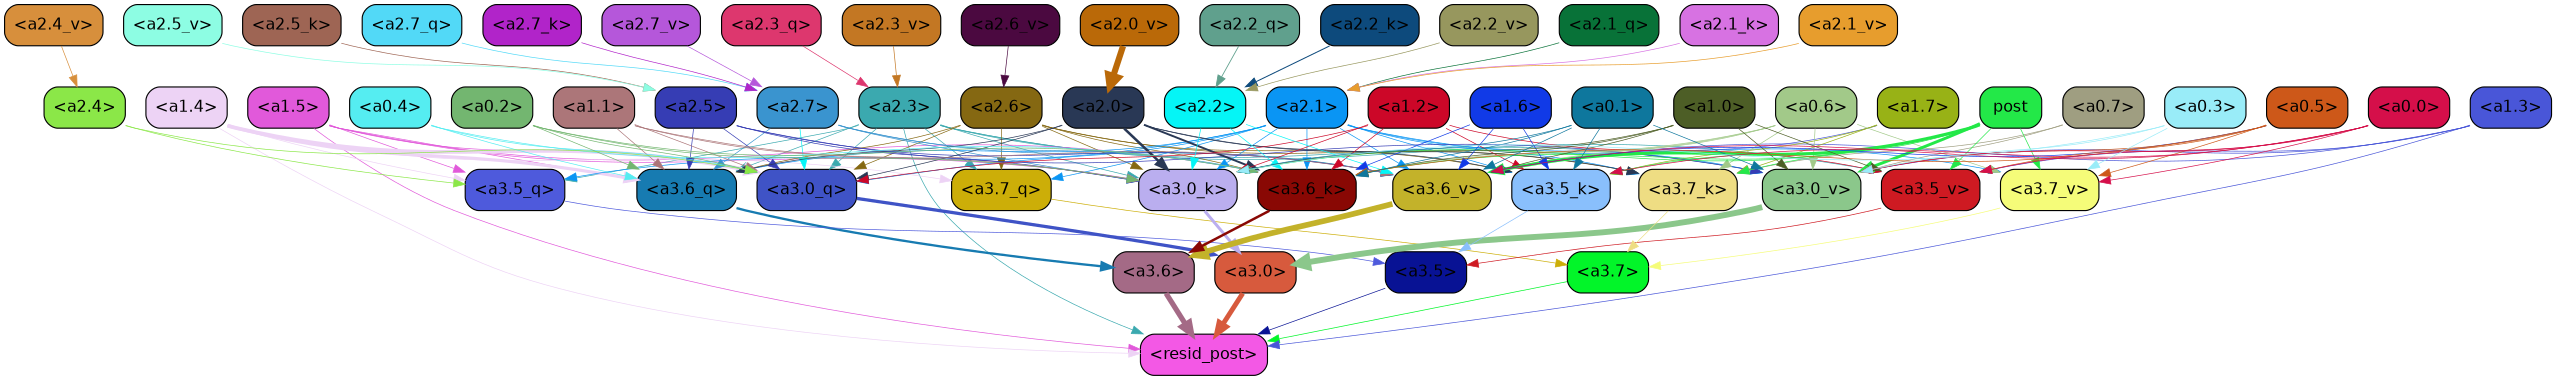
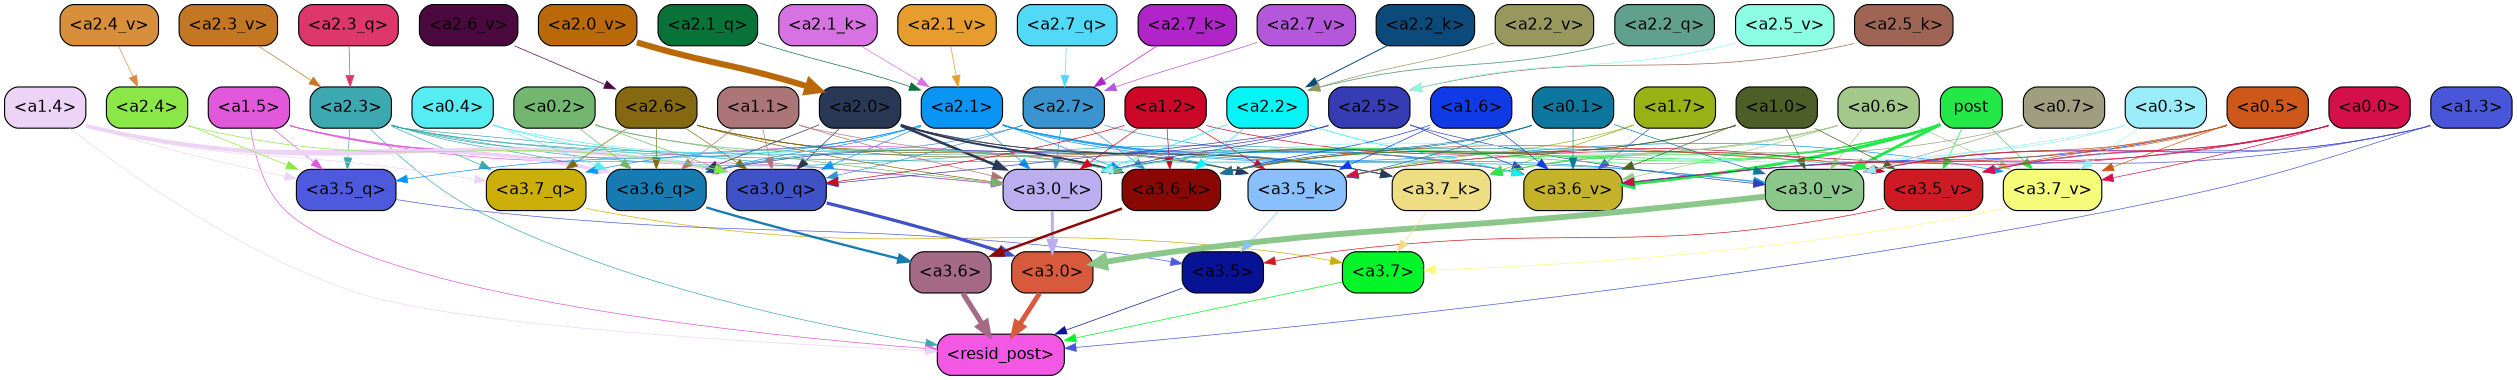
  strict digraph {
    splines=true
    node [color=black fontname=Helvetica shape=box style="filled, rounded"]
    edge [color="#0a95f4" penwidth=0.6]
    "<a3.7>" [fillcolor="#02f529"]
    "<resid_post>" [fillcolor="#f358e5"]
    "<a3.6>" [fillcolor="#a46a86"]
    "<a3.5>" [fillcolor="#081294"]
    "<a3.0>" [fillcolor="#d75a3d"]
    "<a2.3>" [fillcolor="#3ba9af"]
    "<a3.7_q>" [fillcolor="#ccae08"]
    "<a3.6_q>" [fillcolor="#177bb1"]
    "<a3.5_q>" [fillcolor="#4e5adc"]
    "<a3.0_q>" [fillcolor="#3f53c6"]
    "<a3.0_k>" [fillcolor="#baaeef"]
    "<a3.6_v>" [fillcolor="#c3b22a"]
    "<a3.5_v>" [fillcolor="#ce1a22"]
    "<a3.0_v>" [fillcolor="#8bc78b"]
    "<a1.5>" [fillcolor="#e159da"]
    "<a3.6_k>" [fillcolor="#890804"]
    "<a1.4>" [fillcolor="#edd3f5"]
    "<a1.3>" [fillcolor="#4956d8"]
    "<a3.7_k>" [fillcolor="#eedd83"]
    "<a3.5_k>" [fillcolor="#89bffc"]
    "<a3.7_v>" [fillcolor="#f5fc79"]
    "<a2.6>" [fillcolor="#856812"]
    "<a2.1>" [fillcolor="#0a95f4"]
    "<a2.7>" [fillcolor="#3a94cf"]
    "<a2.5>" [fillcolor="#363db4"]
    "<a2.0>" [fillcolor="#293855"]
    "<a1.1>" [fillcolor="#ac7679"]
    "<a0.4>" [fillcolor="#55edf1"]
    "<a0.2>" [fillcolor="#73b670"]
    "<a2.4>" [fillcolor="#8be748"]
    "<a1.2>" [fillcolor="#cc0728"]
    "<a1.7>" [fillcolor="#98b216"]
    "<a0.7>" [fillcolor="#9f9e81"]
    "<a0.6>" [fillcolor="#a2c989"]
    n35 [fillcolor="#23e848" label=post]
    "<a2.2>" [fillcolor="#05f5f6"]
    "<a1.6>" [fillcolor="#113ae7"]
    "<a1.0>" [fillcolor="#4d5e26"]
    "<a0.5>" [fillcolor="#cd5819"]
    "<a0.1>" [fillcolor="#0e779d"]
    "<a0.0>" [fillcolor="#d50f4a"]
    "<a0.3>" [fillcolor="#99ecf8"]
    "<a2.7_q>" [fillcolor="#52d9f7"]
    "<a2.3_q>" [fillcolor="#dd376e"]
    "<a2.2_q>" [fillcolor="#60a08d"]
    "<a2.1_q>" [fillcolor="#087238"]
    "<a2.7_k>" [fillcolor="#b124c9"]
    "<a2.5_k>" [fillcolor="#9e6554"]
    "<a2.2_k>" [fillcolor="#0d4a7c"]
    "<a2.1_k>" [fillcolor="#d772e2"]
    "<a2.7_v>" [fillcolor="#b557da"]
    "<a2.6_v>" [fillcolor="#4b0940"]
    "<a2.5_v>" [fillcolor="#8dfde3"]
    "<a2.4_v>" [fillcolor="#d78f3c"]
    "<a2.3_v>" [fillcolor="#c37723"]
    "<a2.2_v>" [fillcolor="#97975e"]
    "<a2.1_v>" [fillcolor="#e79d2d"]
    "<a2.0_v>" [fillcolor="#ba6908"]
    "<a3.7>" -> "<resid_post>" [color="#02f529" penwidth=0.6239100098609924]
    "<a3.6>" -> "<resid_post>" [color="#a46a86" penwidth=4.569062113761902]
    "<a3.5>" -> "<resid_post>" [color="#081294"]
    "<a3.0>" -> "<resid_post>" [color="#d75a3d" penwidth=4.283544182777405]
    "<a2.3>" -> "<resid_post>" [color="#3ba9af"]
    "<a2.3>" -> "<a3.7_q>" [color="#3ba9af"]
    "<a2.3>" -> "<a3.6_q>" [color="#3ba9af"]
    "<a2.3>" -> "<a3.5_q>" [color="#3ba9af"]
    "<a2.3>" -> "<a3.0_q>" [color="#3ba9af"]
    "<a2.3>" -> "<a3.0_k>" [color="#3ba9af"]
    "<a2.3>" -> "<a3.6_v>" [color="#3ba9af"]
    "<a2.3>" -> "<a3.5_v>" [color="#3ba9af"]
    "<a2.3>" -> "<a3.0_v>" [color="#3ba9af"]
    "<a3.7_q>" -> "<a3.7>" [color="#ccae08"]
    "<a3.6_q>" -> "<a3.6>" [color="#177bb1" penwidth=2.0344843566417694]
    "<a3.5_q>" -> "<a3.5>" [color="#4e5adc"]
    "<a3.0_q>" -> "<a3.0>" [color="#3f53c6" penwidth=2.863015294075012]
    "<a3.0_k>" -> "<a3.0>" [color="#baaeef" penwidth=2.6323853135108948]
-   "<a3.6_v>" -> "<a3.6>" [color="#c3b22a" penwidth=4.972373723983765]
    "<a3.5_v>" -> "<a3.5>" [color="#ce1a22"]
    "<a3.0_v>" -> "<a3.0>" [color="#8bc78b" penwidth=5.1638524532318115]
    "<a1.5>" -> "<resid_post>" [color="#e159da"]
    "<a1.5>" -> "<a3.6_q>" [color="#e159da"]
    "<a1.5>" -> "<a3.5_q>" [color="#e159da"]
    "<a1.5>" -> "<a3.0_q>" [color="#e159da"]
    "<a1.5>" -> "<a3.0_k>" [color="#e159da"]
    "<a1.5>" -> "<a3.6_k>" [color="#e159da"]
    "<a3.6_k>" -> "<a3.6>" [color="#890804" penwidth=2.1770318150520325]
    "<a1.4>" -> "<resid_post>" [color="#edd3f5"]
    "<a1.4>" -> "<a3.7_q>" [color="#edd3f5"]
    "<a1.4>" -> "<a3.6_q>" [color="#edd3f5" penwidth=2.7536282539367676]
    "<a1.4>" -> "<a3.5_q>" [color="#edd3f5"]
    "<a1.4>" -> "<a3.0_q>" [color="#edd3f5" penwidth=3.3369133472442627]
    "<a1.3>" -> "<resid_post>" [color="#4956d8"]
    "<a1.3>" -> "<a3.6_v>" [color="#4956d8"]
    "<a1.3>" -> "<a3.5_v>" [color="#4956d8"]
    "<a1.3>" -> "<a3.0_v>" [color="#4956d8"]
    "<a3.7_k>" -> "<a3.7>" [color="#eedd83"]
    "<a3.5_k>" -> "<a3.5>" [color="#89bffc"]
    "<a3.7_v>" -> "<a3.7>" [color="#f5fc79"]
    "<a2.6>" -> "<a3.7_q>" [color="#856812"]
    "<a2.6>" -> "<a3.6_q>" [color="#856812"]
    "<a2.6>" -> "<a3.0_q>" [color="#856812"]
    "<a2.6>" -> "<a3.0_k>" [color="#856812"]
    "<a2.6>" -> "<a3.6_k>" [color="#856812"]
    "<a2.6>" -> "<a3.7_k>" [color="#856812"]
    "<a2.6>" -> "<a3.5_k>" [color="#856812"]
    "<a2.1>" -> "<a3.7_q>"
    "<a2.1>" -> "<a3.6_q>"
    "<a2.1>" -> "<a3.5_q>"
    "<a2.1>" -> "<a3.0_q>"
    "<a2.1>" -> "<a3.0_k>"
    "<a2.1>" -> "<a3.6_v>"
    "<a2.1>" -> "<a3.0_v>"
    "<a2.1>" -> "<a3.6_k>"
    "<a2.1>" -> "<a3.7_k>"
    "<a2.1>" -> "<a3.5_k>"
    "<a2.1>" -> "<a3.7_v>"
    "<a2.7>" -> "<a3.6_q>" [color="#3a94cf"]
-   "<a2.7>" -> "<a3.0_q>" [color="#05f5f6"]
+   "<a2.7>" -> "<a3.0_q>" [color="#3a94cf"]
    "<a2.7>" -> "<a3.0_k>" [color="#3a94cf"]
    "<a2.7>" -> "<a3.6_v>" [color="#3a94cf"]
    "<a2.7>" -> "<a3.6_k>" [color="#3a94cf"]
    "<a2.5>" -> "<a3.6_q>" [color="#363db4"]
    "<a2.5>" -> "<a3.0_q>" [color="#363db4"]
    "<a2.5>" -> "<a3.0_k>" [color="#363db4"]
    "<a2.5>" -> "<a3.6_v>" [color="#363db4"]
    "<a2.5>" -> "<a3.0_v>" [color="#363db4"]
    "<a2.0>" -> "<a3.6_q>" [color="#293855"]
    "<a2.0>" -> "<a3.0_q>" [color="#293855"]
    "<a2.0>" -> "<a3.0_k>" [color="#293855" penwidth=2.239806979894638]
    "<a2.0>" -> "<a3.6_k>" [color="#293855" penwidth=1.7047871947288513]
    "<a2.0>" -> "<a3.7_k>" [color="#293855"]
    "<a2.0>" -> "<a3.5_k>" [color="#293855"]
    "<a1.1>" -> "<a3.6_q>" [color="#ac7679"]
    "<a1.1>" -> "<a3.0_q>" [color="#ac7679"]
    "<a1.1>" -> "<a3.0_k>" [color="#ac7679"]
    "<a1.1>" -> "<a3.6_v>" [color="#ac7679"]
    "<a0.4>" -> "<a3.6_q>" [color="#55edf1"]
    "<a0.4>" -> "<a3.0_q>" [color="#55edf1"]
    "<a0.4>" -> "<a3.6_k>" [color="#55edf1"]
    "<a0.2>" -> "<a3.6_q>" [color="#73b670"]
    "<a0.2>" -> "<a3.0_q>" [color="#73b670"]
    "<a0.2>" -> "<a3.0_k>" [color="#73b670"]
    "<a0.2>" -> "<a3.6_k>" [color="#73b670"]
    "<a2.4>" -> "<a3.5_q>" [color="#8be748"]
    "<a2.4>" -> "<a3.0_q>" [color="#8be748"]
    "<a1.2>" -> "<a3.0_q>" [color="#cc0728"]
    "<a1.2>" -> "<a3.0_k>" [color="#cc0728"]
    "<a1.2>" -> "<a3.5_v>" [color="#cc0728"]
    "<a1.2>" -> "<a3.6_k>" [color="#cc0728"]
    "<a1.2>" -> "<a3.5_k>" [color="#cc0728"]
    "<a1.7>" -> "<a3.6_v>" [color="#4956d8"]
    "<a1.7>" -> "<a3.7_k>" [color="#98b216"]
    "<a1.7>" -> "<a3.5_k>" [color="#98b216"]
    "<a0.7>" -> "<a3.0_v>" [color="#9f9e81"]
    "<a0.7>" -> "<a3.7_k>" [color="#9f9e81"]
    "<a0.6>" -> "<a3.0_k>" [color="#a2c989"]
    "<a0.6>" -> "<a3.6_v>" [color="#a2c989"]
    "<a0.6>" -> "<a3.0_v>" [color="#a2c989"]
    "<a0.6>" -> "<a3.6_k>" [color="#a2c989"]
    "<a0.6>" -> "<a3.7_k>" [color="#a2c989"]
    "<a0.6>" -> "<a3.7_v>" [color="#a2c989"]
    n35 -> "<a3.0_k>" [color="#23e848"]
    n35 -> "<a3.6_v>" [color="#23e848" penwidth=2.7369276881217957]
    n35 -> "<a3.5_v>" [color="#23e848"]
    n35 -> "<a3.0_v>" [color="#23e848" penwidth=2.5778204202651978]
    n35 -> "<a3.6_k>" [color="#23e848"]
    n35 -> "<a3.7_k>" [color="#23e848"]
    n35 -> "<a3.5_k>" [color="#23e848"]
    n35 -> "<a3.7_v>" [color="#23e848"]
    "<a2.2>" -> "<a3.0_k>" [color="#05f5f6"]
    "<a2.2>" -> "<a3.6_v>" [color="#05f5f6"]
    "<a2.2>" -> "<a3.6_k>" [color="#05f5f6"]
    "<a1.6>" -> "<a3.6_v>" [color="#113ae7"]
    "<a1.6>" -> "<a3.6_k>" [color="#113ae7"]
    "<a1.6>" -> "<a3.5_k>" [color="#113ae7"]
    "<a1.0>" -> "<a3.0_k>" [color="#4d5e26"]
    "<a1.0>" -> "<a3.6_v>" [color="#4d5e26"]
    "<a1.0>" -> "<a3.5_v>" [color="#4d5e26"]
    "<a1.0>" -> "<a3.0_v>" [color="#4d5e26"]
    "<a1.0>" -> "<a3.6_k>" [color="#4d5e26"]
    "<a0.5>" -> "<a3.6_v>" [color="#113ae7"]
    "<a0.5>" -> "<a3.5_v>" [color="#cd5819"]
    "<a0.5>" -> "<a3.0_v>" [color="#cd5819"]
    "<a0.5>" -> "<a3.6_k>" [color="#cd5819"]
    "<a0.5>" -> "<a3.7_v>" [color="#cd5819"]
    "<a0.1>" -> "<a3.0_k>" [color="#0e779d"]
    "<a0.1>" -> "<a3.6_v>" [color="#0e779d"]
    "<a0.1>" -> "<a3.0_v>" [color="#0e779d"]
    "<a0.1>" -> "<a3.6_k>" [color="#0e779d"]
    "<a0.1>" -> "<a3.5_k>" [color="#0e779d"]
    "<a0.0>" -> "<a3.6_v>" [color="#d50f4a"]
    "<a0.0>" -> "<a3.5_v>" [color="#d50f4a"]
    "<a0.0>" -> "<a3.0_v>" [color="#d50f4a"]
    "<a0.0>" -> "<a3.5_k>" [color="#d50f4a"]
    "<a0.0>" -> "<a3.7_v>" [color="#d50f4a"]
    "<a0.3>" -> "<a3.0_k>" [color="#99ecf8"]
    "<a0.3>" -> "<a3.0_v>" [color="#99ecf8"]
    "<a0.3>" -> "<a3.7_v>" [color="#99ecf8"]
    "<a2.7_q>" -> "<a2.7>" [color="#52d9f7"]
    "<a2.3_q>" -> "<a2.3>" [color="#dd376e"]
    "<a2.2_q>" -> "<a2.2>" [color="#60a08d" penwidth=0.7441773414611816]
    "<a2.1_q>" -> "<a2.1>" [color="#087238"]
    "<a2.7_k>" -> "<a2.7>" [color="#b124c9"]
    "<a2.5_k>" -> "<a2.5>" [color="#9e6554"]
    "<a2.2_k>" -> "<a2.2>" [color="#0d4a7c" penwidth=0.8810110092163086]
    "<a2.1_k>" -> "<a2.1>" [color="#d772e2"]
    "<a2.7_v>" -> "<a2.7>" [color="#b557da"]
    "<a2.6_v>" -> "<a2.6>" [color="#4b0940"]
    "<a2.5_v>" -> "<a2.5>" [color="#8dfde3"]
    "<a2.4_v>" -> "<a2.4>" [color="#d78f3c"]
    "<a2.3_v>" -> "<a2.3>" [color="#c37723"]
    "<a2.2_v>" -> "<a2.2>" [color="#97975e"]
    "<a2.1_v>" -> "<a2.1>" [color="#e79d2d"]
    "<a2.0_v>" -> "<a2.0>" [color="#ba6908" penwidth=5.395828627049923]
  }
